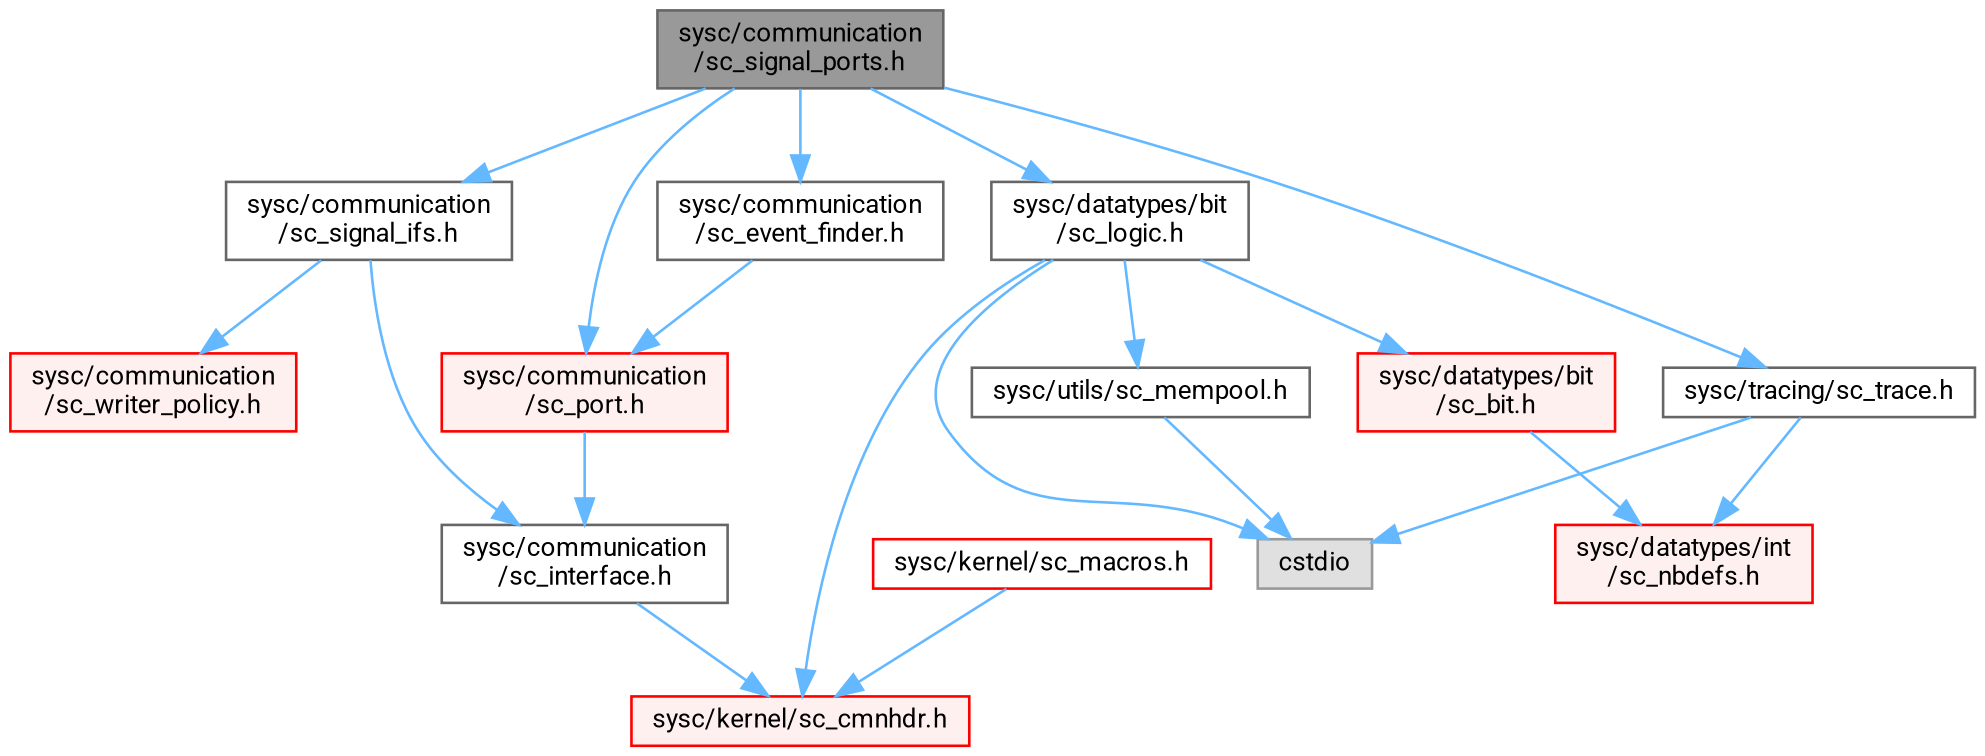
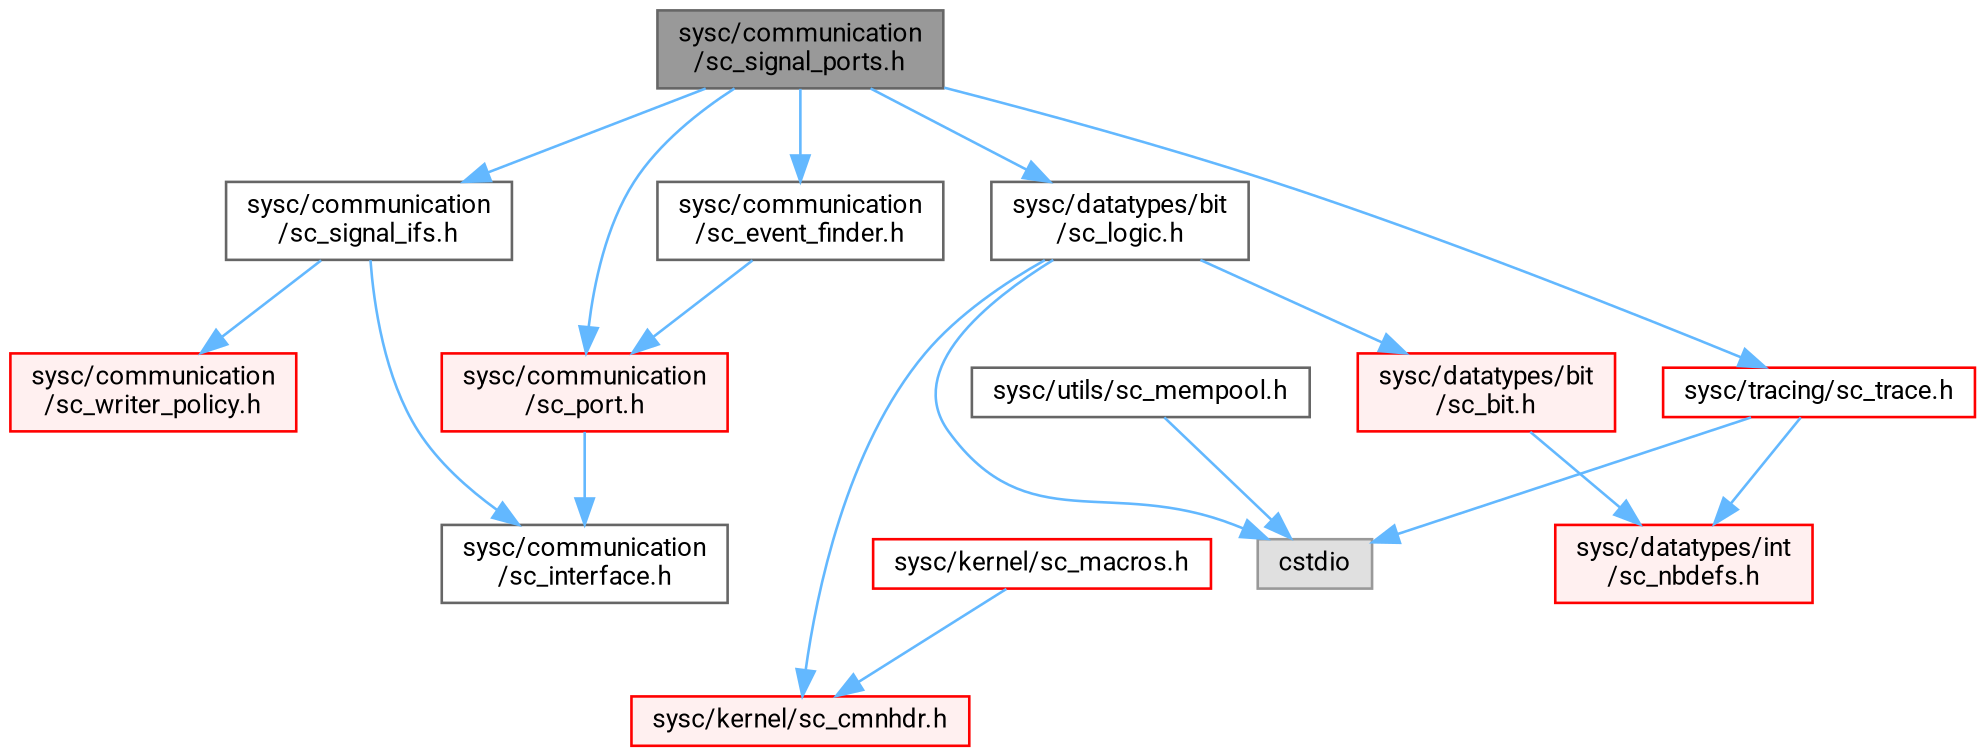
  digraph {
    fontname=Roboto
    node [color=grey40 fillcolor=white fontname=Roboto fontsize=10 shape=box style=filled]
    edge [color=steelblue1 fontname=Roboto fontsize=10 labelfontname=FreeSans labelfontsize=10 style=solid]
    n1 [color=gray40 fillcolor=grey60 fontcolor=black height=0.2 label="sysc/communication\l/sc_signal_ports.h" width=0.4]
    n2 [height=0.2 label="sysc/communication\l/sc_event_finder.h" width=0.4]
    n3 [color=red fillcolor="#FFF0F0" height=0.2 label="sysc/communication\l/sc_port.h" width=0.4]
    n4 [height=0.2 label="sysc/communication\l/sc_signal_ifs.h" width=0.4]
    n5 [height=0.2 label="sysc/datatypes/bit\l/sc_logic.h" width=0.4]
-   n6 [height=0.2 label="sysc/tracing/sc_trace.h" width=0.4]
+   n6 [color=red height=0.2 label="sysc/tracing/sc_trace.h" width=0.4]
    n7 [height=0.2 label="sysc/communication\l/sc_interface.h" width=0.4]
    n8 [color=red fillcolor="#FFF0F0" height=0.2 label="sysc/communication\l/sc_writer_policy.h" width=0.4]
    n9 [color=red fillcolor="#FFF0F0" height=0.2 label="sysc/kernel/sc_cmnhdr.h" width=0.4]
    n10 [color=grey60 fillcolor="#E0E0E0" height=0.2 label=cstdio width=0.4]
    n11 [height=0.2 label="sysc/utils/sc_mempool.h" width=0.4]
    n12 [color=red fillcolor="#FFF0F0" height=0.2 label="sysc/datatypes/bit\l/sc_bit.h" width=0.4]
    n13 [color=red fillcolor="#FFF0F0" height=0.2 label="sysc/datatypes/int\l/sc_nbdefs.h" width=0.4]
    n14 [color=red height=0.2 label="sysc/kernel/sc_macros.h" width=0.4]
    n1 -> n2
    n1 -> n3
    n1 -> n4
    n1 -> n5
    n1 -> n6
    n2 -> n3
    n3 -> n7
    n4 -> n7
    n4 -> n8
    n5 -> n9
    n5 -> n10
-   n5 -> n11
    n5 -> n12
    n6 -> n10
    n6 -> n13
-   n7 -> n9
    n11 -> n10
    n12 -> n13
    n14 -> n9
  }
